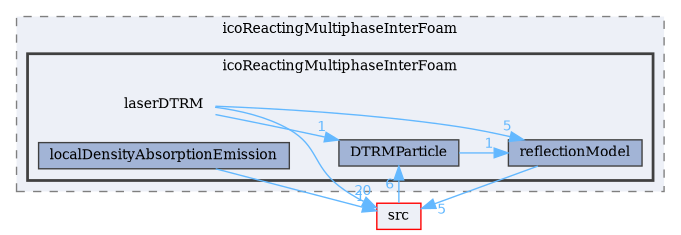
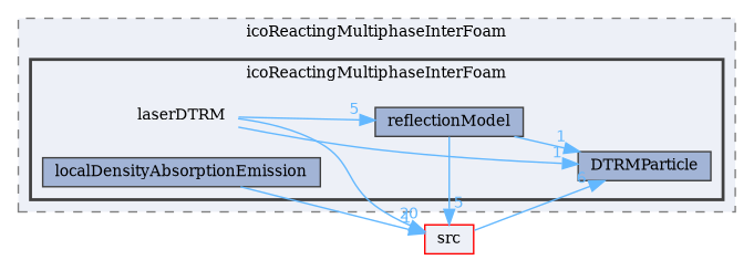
  digraph {
    compound=true
    fontname="DejaVu Serif"
    rankdir=LR
    node [fontname="DejaVu Serif" fontsize=10 shape=box color=grey25 fillcolor="#a2b4d6" style=filled]
    edge [color=steelblue1 fontcolor=steelblue1 fontname="DejaVu Serif" fontsize=10 headlabel=1 labeldistance=1.5 labelfontname=Helvetica labelfontsize=10]
    n1 [height=0.2 label=laserDTRM shape=plaintext width=0.4 color="" fillcolor="" style=""]
    n2 [height=0.2 label=DTRMParticle width=0.4]
    n3 [height=0.2 label=localDensityAbsorptionEmission width=0.4]
    n4 [height=0.2 label=reflectionModel width=0.4]
    n5 [color=red fillcolor="#edf0f7" height=0.2 label=src width=0.4]
    subgraph cluster_1 {
      bgcolor="#edf0f7"
      fontsize=10
      label=icoReactingMultiphaseInterFoam
      pencolor=grey50
      style="filled,dashed"
      subgraph cluster_2 {
        bgcolor="#edf0f7"
        fontsize=10
        label=icoReactingMultiphaseInterFoam
        pencolor=grey25
        style="filled,bold"
        n1
        n2
        n3
        n4
      }
    }
    n1 -> n2
    n1 -> n4 [headlabel=5]
    n1 -> n5 [headlabel=20]
-   n2 -> n4
+   n4 -> n2
    n3 -> n5
    n4 -> n5 [headlabel=5]
    n5 -> n2 [headlabel=6]
  }
